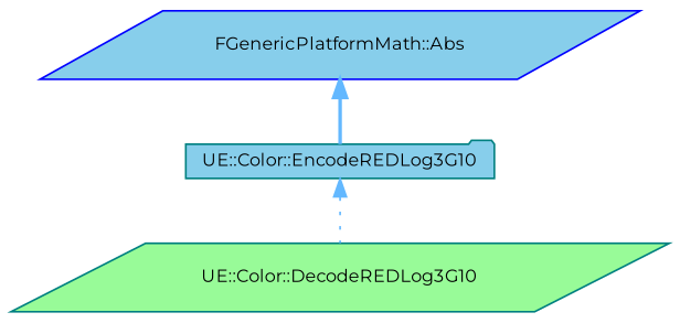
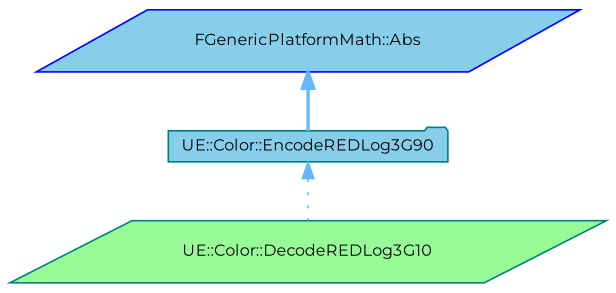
  digraph {
    fontname=Montserrat
    rankdir=TB
    node [color=teal fillcolor=skyblue fontname=Montserrat fontsize=10 shape=parallelogram style=filled]
    edge [color=steelblue1 dir=back fontname=Montserrat fontsize=10 labelfontname=Helvetica labelfontsize=10]
    n1 [color=blue fontcolor=black height=0.2 label="FGenericPlatformMath::Abs" width=0.4]
-   n2 [height=0.2 label="UE::Color::EncodeREDLog3G10" shape=folder width=0.4]
+   n2 [height=0.2 label="UE::Color::EncodeREDLog3G90" shape=folder width=0.4]
    n3 [fillcolor=palegreen height=0.2 label="UE::Color::DecodeREDLog3G10" width=0.4]
    n1 -> n2 [style=bold]
    n2 -> n3 [style=dotted]
  }
